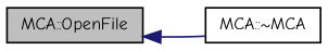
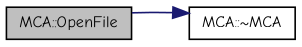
  digraph {
    rankdir=LR
    fontname="Comic Neue"
    node [color=black fontname="Comic Neue" fontsize=10 shape=record style=filled]
    n1 [fillcolor=grey75 fontcolor=black height=0.2 label="MCA::OpenFile" width=0.4]
    n2 [fillcolor=white height=0.2 label="MCA::~MCA" width=0.4]
-   n1 -> n2 [color=midnightblue dir=back fontname="Comic Neue" fontsize=10 labelfontname=Helvetica labelfontsize=10 style=solid]
+   n2 -> n1 [color=midnightblue dir=back fontname="Comic Neue" fontsize=10 labelfontname=Helvetica labelfontsize=10 style=solid]
  }
